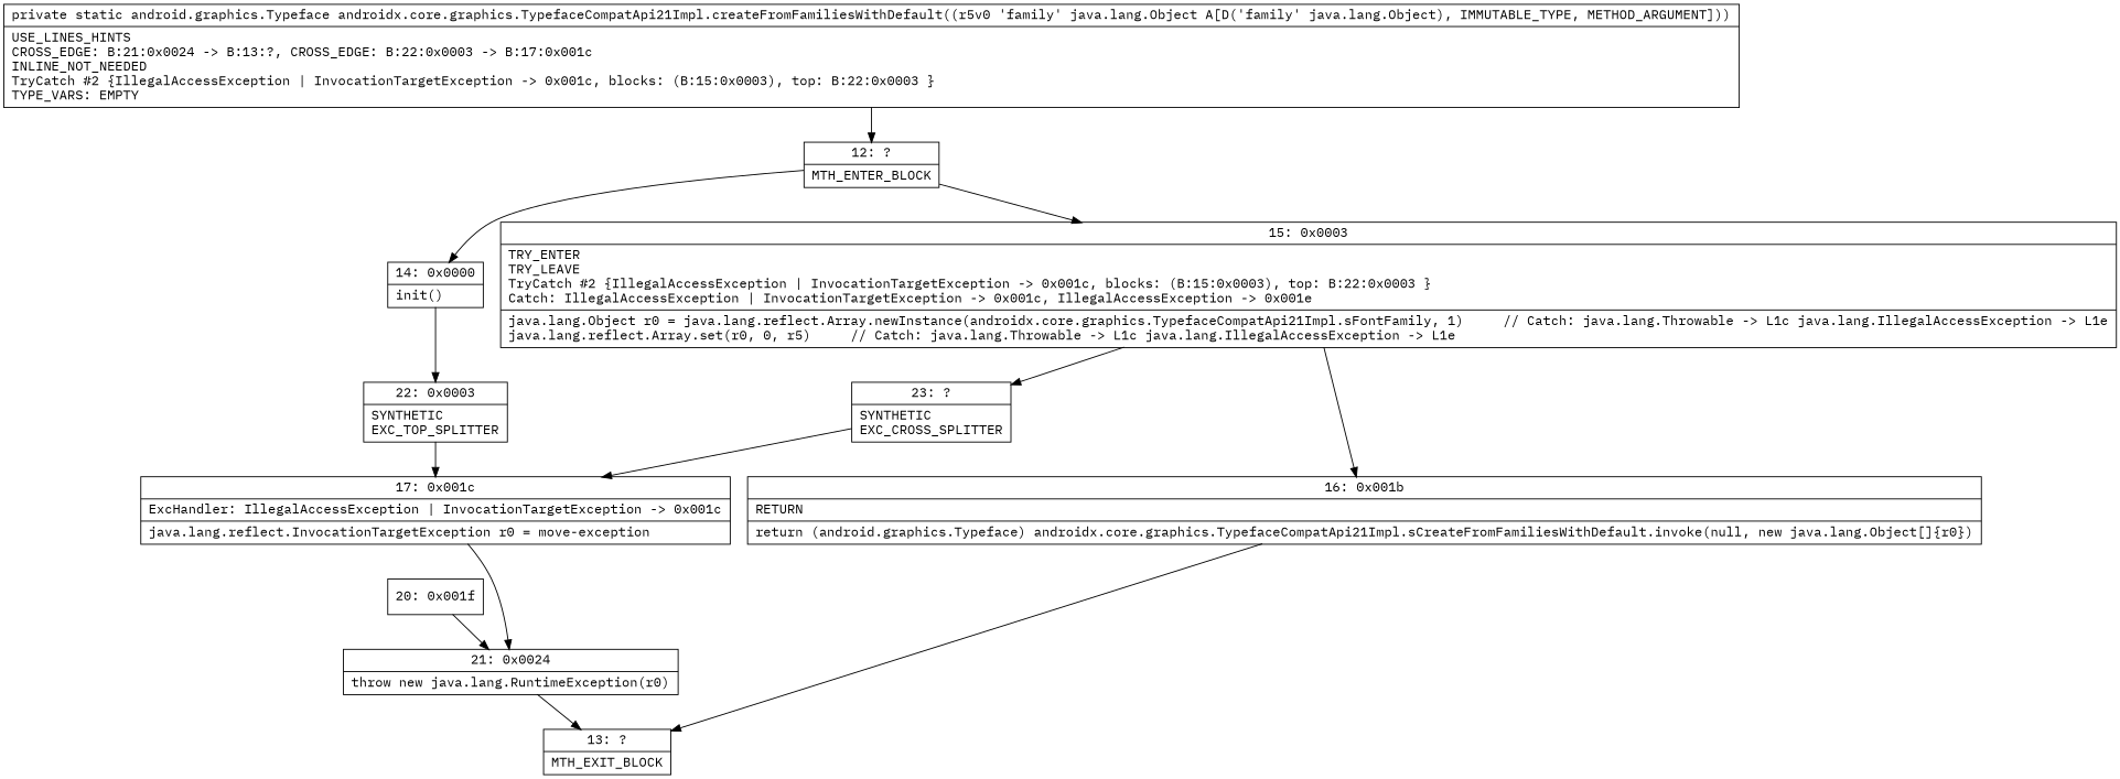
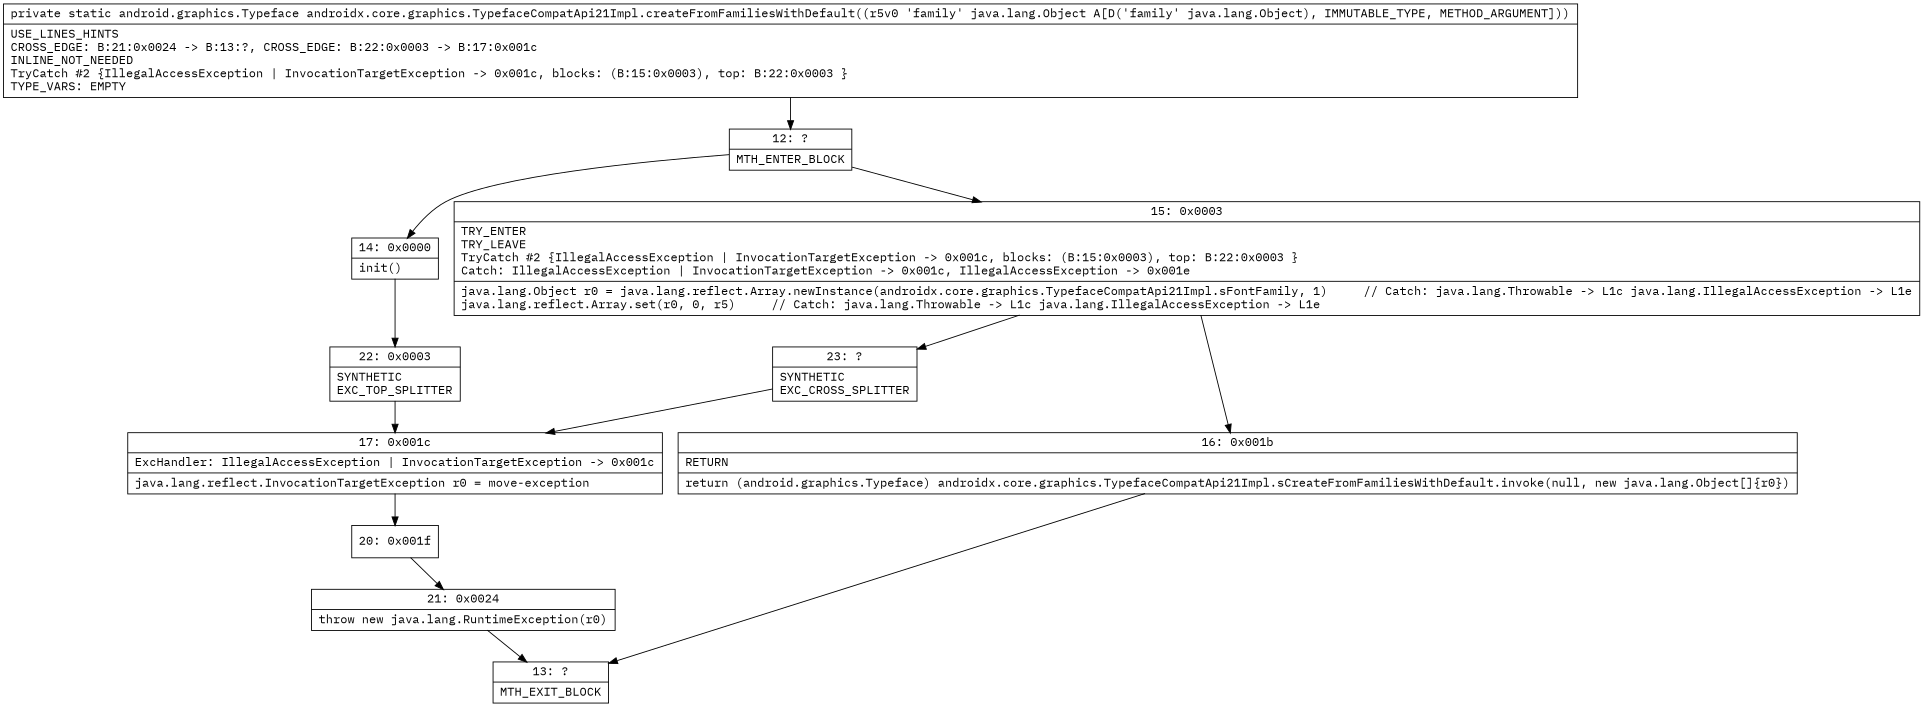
  digraph {
    fontname="IBM Plex Mono"
    node [fontname="IBM Plex Mono" shape=record]
    edge [fontname="IBM Plex Mono"]
    n1 [label="{12\:\ ?|MTH_ENTER_BLOCK\l}"]
    n2 [label="{14\:\ 0x0000|init()\l}"]
    n3 [label="{15\:\ 0x0003|TRY_ENTER\lTRY_LEAVE\lTryCatch #2 \{IllegalAccessException \| InvocationTargetException \-\> 0x001c, blocks: (B:15:0x0003), top: B:22:0x0003 \}\lCatch: IllegalAccessException \| InvocationTargetException \-\> 0x001c, IllegalAccessException \-\> 0x001e\l|java.lang.Object r0 = java.lang.reflect.Array.newInstance(androidx.core.graphics.TypefaceCompatApi21Impl.sFontFamily, 1)     \/\/ Catch: java.lang.Throwable \-\> L1c java.lang.IllegalAccessException \-\> L1e\ljava.lang.reflect.Array.set(r0, 0, r5)     \/\/ Catch: java.lang.Throwable \-\> L1c java.lang.IllegalAccessException \-\> L1e\l}"]
    n4 [label="{22\:\ 0x0003|SYNTHETIC\lEXC_TOP_SPLITTER\l}"]
    n5 [label="{17\:\ 0x001c|ExcHandler: IllegalAccessException \| InvocationTargetException \-\> 0x001c\l|java.lang.reflect.InvocationTargetException r0 = move\-exception\l}"]
    n6 [label="{16\:\ 0x001b|RETURN\l|return (android.graphics.Typeface) androidx.core.graphics.TypefaceCompatApi21Impl.sCreateFromFamiliesWithDefault.invoke(null, new java.lang.Object[]\{r0\})\l}"]
    n7 [label="{23\:\ ?|SYNTHETIC\lEXC_CROSS_SPLITTER\l}"]
    n8 [label="{20\:\ 0x001f}"]
    n9 [label="{13\:\ ?|MTH_EXIT_BLOCK\l}"]
    n10 [label="{21\:\ 0x0024|throw new java.lang.RuntimeException(r0)\l}"]
    n11 [label="{private static android.graphics.Typeface androidx.core.graphics.TypefaceCompatApi21Impl.createFromFamiliesWithDefault((r5v0 'family' java.lang.Object A[D('family' java.lang.Object), IMMUTABLE_TYPE, METHOD_ARGUMENT]))  | USE_LINES_HINTS\lCROSS_EDGE: B:21:0x0024 \-\> B:13:?, CROSS_EDGE: B:22:0x0003 \-\> B:17:0x001c\lINLINE_NOT_NEEDED\lTryCatch #2 \{IllegalAccessException \| InvocationTargetException \-\> 0x001c, blocks: (B:15:0x0003), top: B:22:0x0003 \}\lTYPE_VARS: EMPTY\l}"]
    n1 -> n2
    n1 -> n3
    n2 -> n4
    n3 -> n6
    n3 -> n7
    n4 -> n5
-   n5 -> n10
+   n5 -> n8
    n6 -> n9
    n7 -> n5
    n8 -> n10
    n10 -> n9
    n11 -> n1
  }
